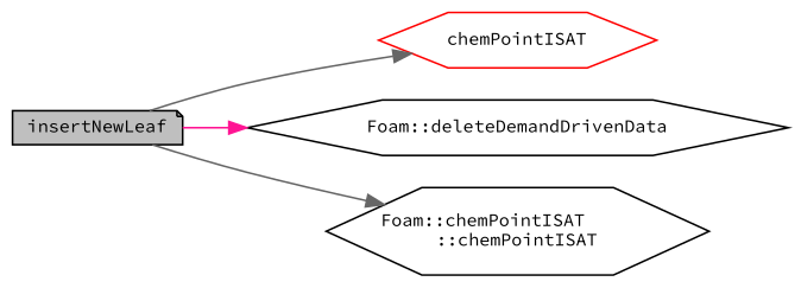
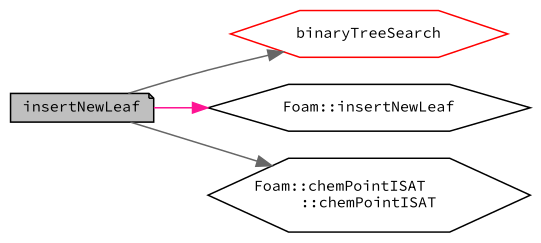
  digraph {
    fontname="Source Code Pro"
    rankdir=LR
    node [color=black fontname="Source Code Pro" fontsize=10 shape=hexagon]
    edge [color=gray40 fontname="Source Code Pro" fontsize=10 labelfontname=Helvetica labelfontsize=10 style=solid]
    n1 [fillcolor=grey75 fontcolor=black height=0.2 label=insertNewLeaf shape=note style=filled width=0.4]
-   n2 [color=red height=0.2 label=chemPointISAT width=0.4]
-   n3 [height=0.2 label="Foam::deleteDemandDrivenData" width=0.4]
+   n2 [color=red height=0.2 label=binaryTreeSearch width=0.4]
+   n3 [height=0.2 label="Foam::insertNewLeaf" width=0.4]
    n4 [height=0.2 label="Foam::chemPointISAT\l::chemPointISAT" width=0.4]
    n1 -> n2
    n1 -> n3 [color=deeppink]
    n1 -> n4
  }
